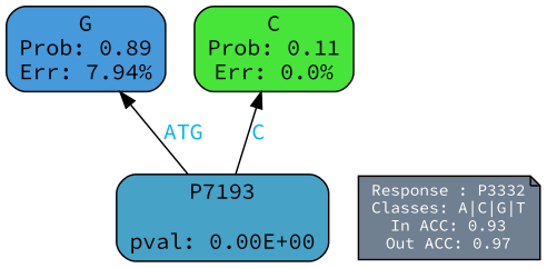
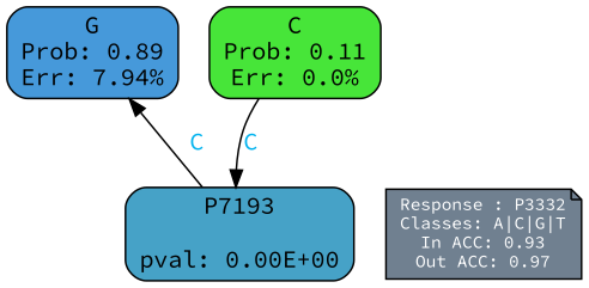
  digraph {
    fontname="Source Code Pro"
    ranksep=equally
    splines=polylines
    node [color=black fontname="Source Code Pro" shape=box style="filled, rounded"]
    edge [fontcolor=deepskyblue2 fontname="Source Code Pro"]
    n1 [fillcolor="#4699da" label="G\nProb: 0.89\nErr: 7.94%"]
    n2 [fillcolor="#47e539" label="C\nProb: 0.11\nErr: 0.0%"]
    n3 [align=left fillcolor=slategray fontcolor=white fontsize=10 label="Response : P3332\nClasses: A|C|G|T\nIn ACC: 0.93\nOut ACC: 0.97\n" shape=note style=filled]
    n4 [fillcolor="#46a2c7" label="P7193\n\npval: 0.00E+00"]
    subgraph sub_1 {
      rank=same
      n1
      n2
    }
    subgraph sub_2 {
      rank=same
      n3
      n4
    }
-   n4 -> n1 [label=ATG]
-   n4 -> n2 [label=C]
+   n4 -> n1 [label=C]
+   n2 -> n4 [label=C]
  }
